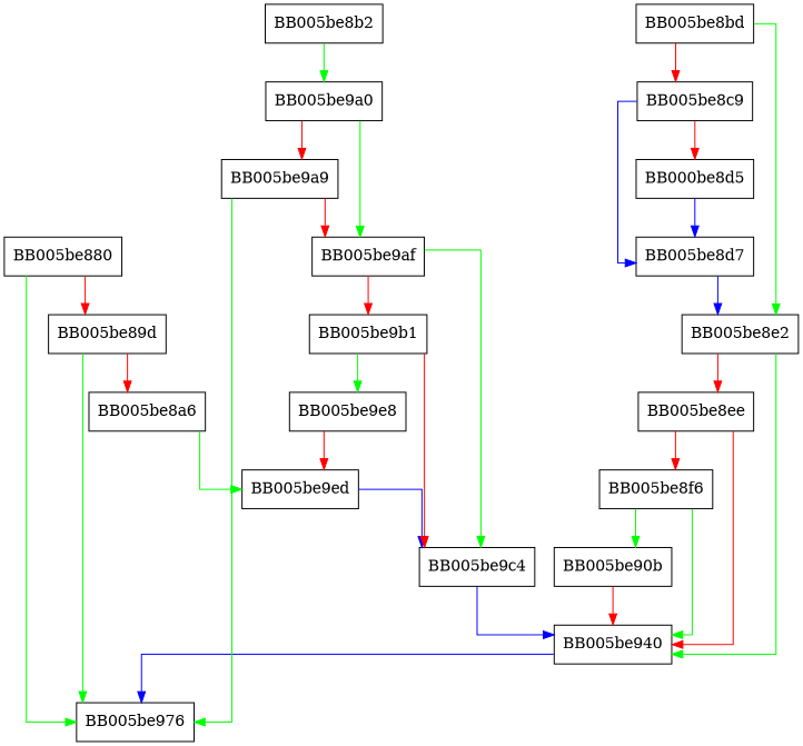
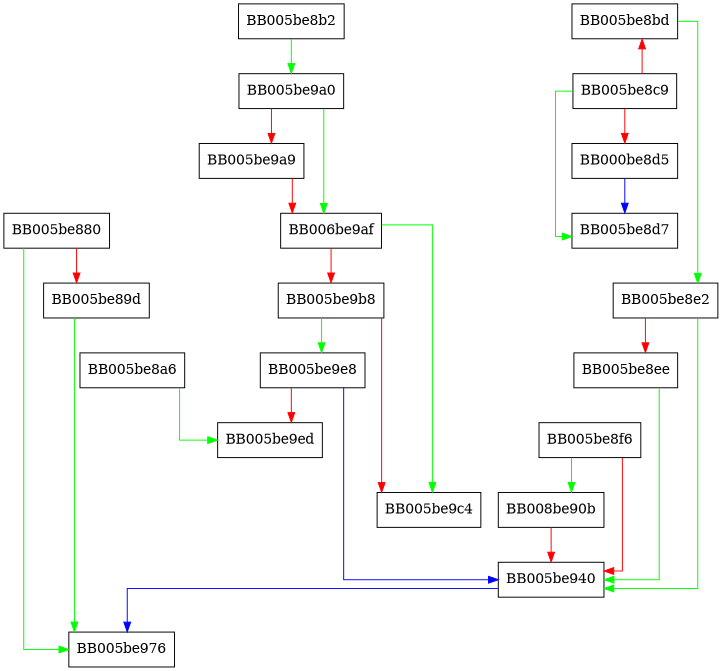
  digraph {
    splines=ortho
    node [shape=box]
    edge [color=green]
    BB005be880
    BB005be976
    BB005be89d
    BB005be8a6
    BB005be9ed
    BB005be9c4
    BB005be8b2
    BB005be9a0
    BB005be940
-   BB005be9af
+   BB005be9af [label=BB006be9af]
    BB005be9a9
    BB005be8bd
    BB005be8e2
    BB005be8c9
-   BB005be9b8 [label=BB005be9b1]
+   BB005be9b8
    BB005be8ee
    BB005be8d7
    n18 [label=BB000be8d5]
    BB005be8f6
-   BB005be90b
+   BB005be90b [label=BB008be90b]
    BB005be9e8
    BB005be880 -> BB005be976
    BB005be880 -> BB005be89d [color=red]
    BB005be89d -> BB005be976
-   BB005be89d -> BB005be8a6 [color=red]
    BB005be8a6 -> BB005be9ed
-   BB005be9ed -> BB005be9c4 [color=blue]
-   BB005be9c4 -> BB005be940 [color=blue]
+   BB005be9e8 -> BB005be940 [color=blue]
    BB005be8b2 -> BB005be9a0
    BB005be9a0 -> BB005be9af
    BB005be9a0 -> BB005be9a9 [color=red]
    BB005be940 -> BB005be976 [color=blue]
    BB005be9af -> BB005be9c4
    BB005be9af -> BB005be9b8 [color=red]
-   BB005be9a9 -> BB005be976
    BB005be9a9 -> BB005be9af [color=red]
    BB005be8bd -> BB005be8e2
-   BB005be8bd -> BB005be8c9 [color=red]
+   BB005be8c9 -> BB005be8bd [color=red]
    BB005be8e2 -> BB005be940
    BB005be8e2 -> BB005be8ee [color=red]
-   BB005be8c9 -> BB005be8d7 [color=blue]
+   BB005be8c9 -> BB005be8d7
    BB005be8c9 -> n18 [color=red]
    BB005be9b8 -> BB005be9c4 [color=red]
    BB005be9b8 -> BB005be9e8
-   BB005be8ee -> BB005be940 [color=red]
-   BB005be8ee -> BB005be8f6 [color=red]
-   BB005be8d7 -> BB005be8e2 [color=blue]
+   BB005be8ee -> BB005be940
    n18 -> BB005be8d7 [color=blue]
-   BB005be8f6 -> BB005be940
+   BB005be8f6 -> BB005be940 [color=red]
    BB005be8f6 -> BB005be90b
    BB005be90b -> BB005be940 [color=red]
    BB005be9e8 -> BB005be9ed [color=red]
  }
